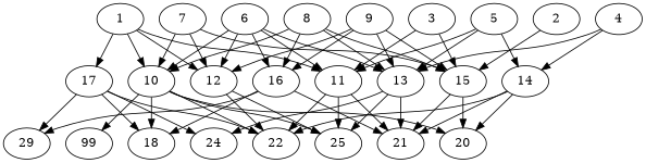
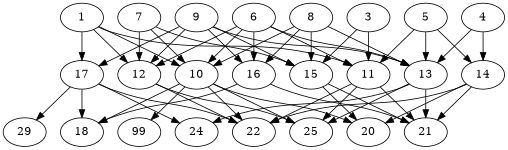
  digraph {
    node [alpha=0.11]
    1 [alpha=0.10 expect_size=9148416]
    10 [alpha=0.02 expect_size=29949952]
    11 [alpha=0.01 expect_size=38626304]
    12 [alpha=0.18 expect_size=15312896]
    17 [alpha=0.07 expect_size=40304640]
    18 [alpha=0.20 expect_size=20200448]
    n7 [expect_size=49093632 label=99]
    20 [alpha=0.14 expect_size=45500416]
    22 [alpha=0.07 expect_size=5398528]
    25 [alpha=0.17 expect_size=45444096]
    21 [alpha=0.19 expect_size=49803264]
    24 [expect_size=31386624]
    n13 [alpha=0.15 expect_size=48394240 label=29]
-   2 [alpha=0.19 expect_size=14137344]
    15 [alpha=0.05 expect_size=37157888]
    3 [alpha=0.03 expect_size=49762304]
    4 [alpha=0.08 expect_size=26398720]
    13 [alpha=0.13 expect_size=11964416]
    14 [alpha=0.06 expect_size=18903040]
    5 [alpha=0.14 expect_size=27963392]
    6 [alpha=0.08 expect_size=24679424]
    16 [alpha=0.12 expect_size=22158336]
    7 [expect_size=22253568]
    8 [alpha=0.12 expect_size=11793408]
    9 [alpha=0.18 expect_size=33326080]
    1 -> 10
    1 -> 11
    1 -> 12
    1 -> 17
    10 -> 18
    10 -> n7
    10 -> 20
    10 -> 22
    10 -> 25
    11 -> 22
    11 -> 25
    11 -> 21
    12 -> 22
    12 -> 25
    17 -> 18
    17 -> 22
    17 -> 24
    17 -> n13
-   2 -> 15
    15 -> 20
    15 -> 21
    3 -> 11
    3 -> 15
    4 -> 13
    4 -> 14
    13 -> 25
    13 -> 21
    13 -> 24
    14 -> 20
    14 -> 22
    14 -> 21
    5 -> 11
    5 -> 13
    5 -> 14
    6 -> 10
    6 -> 11
    6 -> 12
    6 -> 13
    6 -> 16
    16 -> 18
    16 -> 21
-   16 -> n13
    7 -> 10
    7 -> 12
    7 -> 15
    8 -> 10
    8 -> 15
    8 -> 13
    8 -> 16
    9 -> 12
+   9 -> 17
    9 -> 15
    9 -> 13
    9 -> 16
  }
